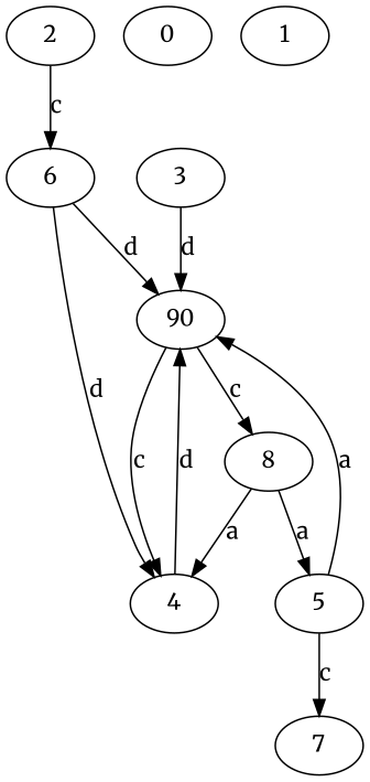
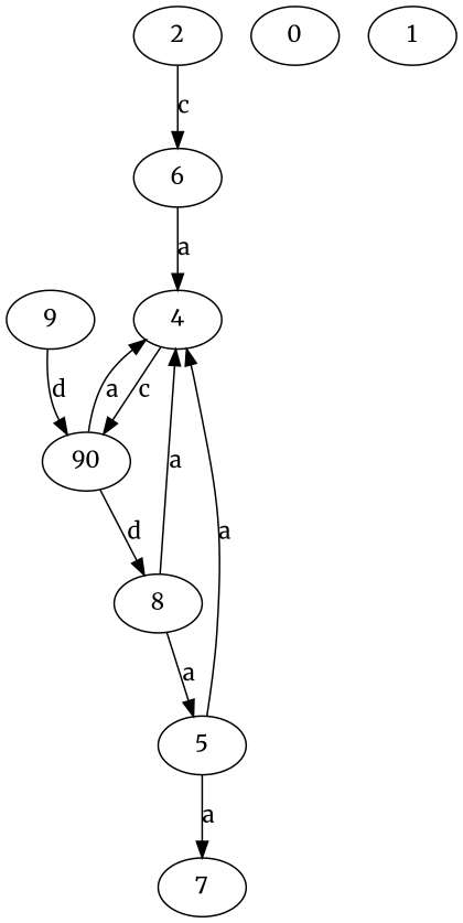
  strict digraph {
    fontname=Merriweather
    node [fontname=Merriweather]
    edge [fontname=Merriweather]
    2
    6
    n3 [label=90]
    4
-   3
+   3 [label=9]
    8
    5
    7
    0
    1
    2 -> 6 [label=c]
-   6 -> n3 [label=d]
-   6 -> 4 [label=d]
-   n3 -> 4 [label=c]
-   n3 -> 8 [label=c]
-   4 -> n3 [label=d]
+   6 -> 4 [label=a]
+   n3 -> 4 [label=a]
+   n3 -> 8 [label=d]
+   4 -> n3 [label=c]
    3 -> n3 [label=d]
    8 -> 4 [label=a]
    8 -> 5 [label=a]
-   5 -> n3 [label=a]
-   5 -> 7 [label=c]
+   5 -> 4 [label=a]
+   5 -> 7 [label=a]
  }
